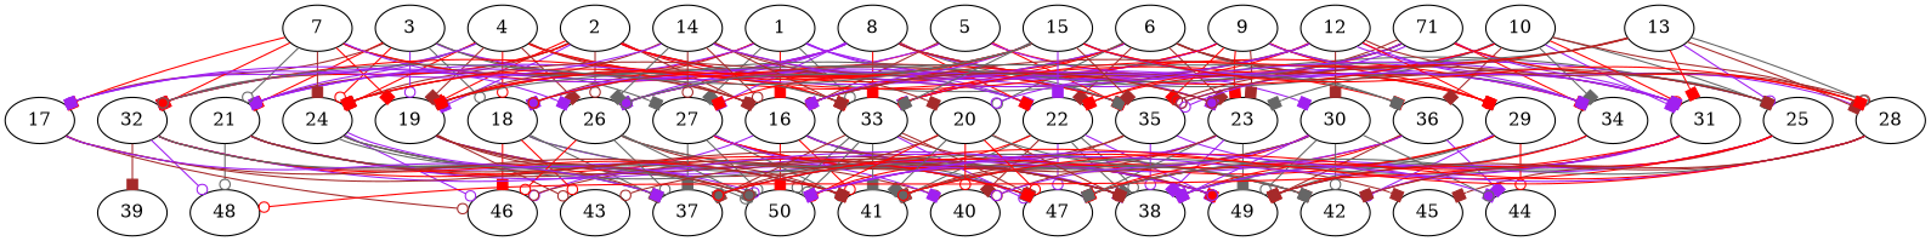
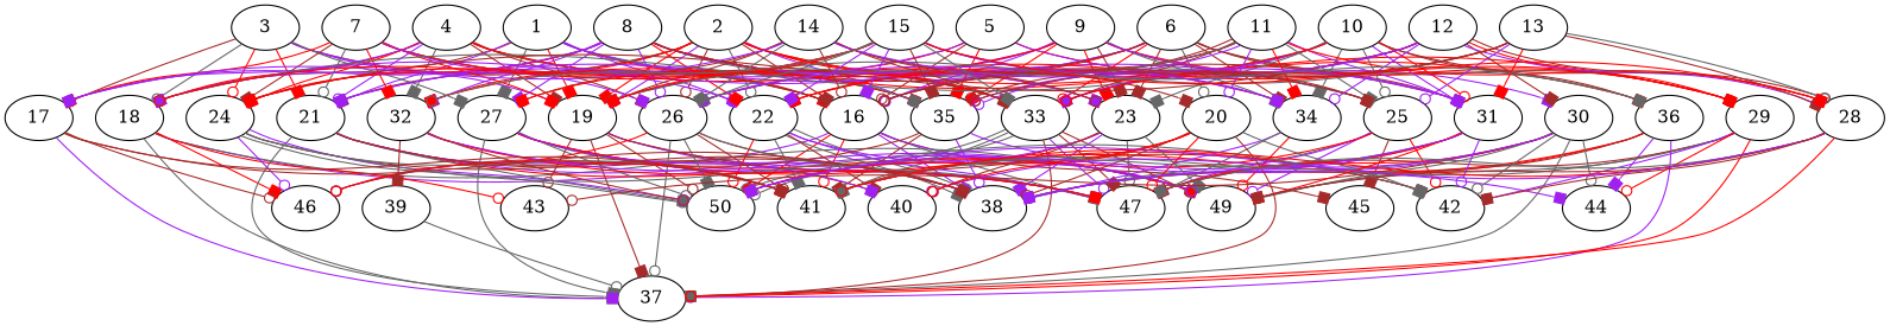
  digraph {
    node [alpha=0.05]
    edge [arrowhead=box color=purple]
    1 [alpha=0.09 expect_size=17509376]
    16 [expect_size=36534272]
    18 [alpha=0.10 expect_size=17739776]
    19 [alpha=0.13 expect_size=16271360]
    21 [expect_size=43108352]
    22 [alpha=0.08 expect_size=24670208]
    25 [alpha=0.08 expect_size=44656640]
    27 [alpha=0.08 expect_size=25806848]
    33 [alpha=0.12 expect_size=30988288]
    35 [alpha=0.18 expect_size=34974720]
    38 [alpha=0.15 expect_size=28179456]
    41 [alpha=0.12 expect_size=29743104]
    45 [expect_size=8044544]
    46 [alpha=0.08 expect_size=50550784]
    47 [alpha=0.19 expect_size=45124608]
    49 [alpha=0.20 expect_size=20141056]
    50 [alpha=0.12 expect_size=24109056]
    37 [alpha=0.14 expect_size=9135104]
    43 [alpha=0.04 expect_size=47143936]
    42 [alpha=0.14 expect_size=40308736]
    40 [alpha=0.19 expect_size=13530112]
-   48 [alpha=0.20 expect_size=30822400]
    44 [alpha=0.06 expect_size=27871232]
    2 [alpha=0.10 expect_size=14625792]
    23 [alpha=0.02 expect_size=25268224]
    24 [alpha=0.20 expect_size=33435648]
    26 [alpha=0.01 expect_size=14427136]
    32 [alpha=0.03 expect_size=13146112]
    36 [alpha=0.18 expect_size=6717440]
    39 [alpha=0.02 expect_size=10569728]
    3 [alpha=0.00 expect_size=33622016]
    17 [alpha=0.01 expect_size=44299264]
    4 [alpha=0.16 expect_size=11629568]
    34 [alpha=0.12 expect_size=36134912]
    5 [alpha=0.07 expect_size=31638528]
    29 [alpha=0.01 expect_size=50247680]
    30 [alpha=0.07 expect_size=33601536]
    6 [alpha=0.03 expect_size=15828992]
    20 [alpha=0.06 expect_size=31499264]
    31 [alpha=0.04 expect_size=48603136]
    7 [alpha=0.09 expect_size=38379520]
    8 [alpha=0.19 expect_size=46332928]
    9 [alpha=0.06 expect_size=15280128]
    10 [expect_size=45113344]
    28 [alpha=0.13 expect_size=27627520]
-   11 [alpha=0.12 expect_size=33525760 label=71]
+   11 [alpha=0.12 expect_size=33525760]
    12 [alpha=0.00 expect_size=7159808]
    13 [alpha=0.03 expect_size=30051328]
    14 [expect_size=30796800]
    15 [alpha=0.07 expect_size=20942848]
    1 -> 16 [color=red]
    1 -> 18 [arrowhead=odot color=brown]
    1 -> 19 [color=red]
    1 -> 21
    1 -> 22 [arrowhead=odot]
    1 -> 25 [arrowhead=odot]
    1 -> 27 [color=gray40]
    1 -> 33 [arrowhead=odot color=gray40]
    1 -> 35
    16 -> 38
    16 -> 41 [arrowhead=odot color=red]
    16 -> 45 [color=brown]
    16 -> 46 [arrowhead=odot]
    16 -> 47 [color=gray40]
    16 -> 49 [arrowhead=odot]
    16 -> 50 [color=red]
    18 -> 46 [color=red]
    18 -> 47
    18 -> 49 [arrowhead=odot color=gray40]
    18 -> 37 [color=gray40]
    18 -> 43 [arrowhead=odot color=red]
    19 -> 47 [arrowhead=odot]
    19 -> 49 [arrowhead=odot]
    19 -> 50 [arrowhead=odot color=brown]
    19 -> 37 [color=brown]
    19 -> 43 [arrowhead=odot color=brown]
    19 -> 42 [color=brown]
    21 -> 38 [color=brown]
    21 -> 41 [arrowhead=odot]
    21 -> 47 [arrowhead=odot color=red]
    21 -> 49 [arrowhead=odot]
    21 -> 50 [color=gray40]
    21 -> 37 [color=gray40]
    21 -> 40 [arrowhead=odot color=brown]
-   21 -> 48 [arrowhead=odot color=gray40]
    22 -> 38 [color=gray40]
    22 -> 38 [arrowhead=odot color=gray40]
    22 -> 41 [color=gray40]
    22 -> 47 [arrowhead=odot]
    22 -> 49
    22 -> 50 [arrowhead=odot color=red]
    22 -> 40 [color=brown]
    25 -> 38 [arrowhead=odot color=gray40]
    25 -> 45 [color=brown]
    25 -> 47
    25 -> 49 [arrowhead=odot]
    25 -> 50 [arrowhead=odot color=red]
    25 -> 42 [arrowhead=odot color=red]
    27 -> 38
    27 -> 41 [arrowhead=odot color=gray40]
    27 -> 47 [arrowhead=odot]
    27 -> 49 [color=red]
    27 -> 50 [arrowhead=odot color=gray40]
    27 -> 37 [color=gray40]
    27 -> 42 [arrowhead=odot color=red]
    27 -> 40
    33 -> 41 [color=gray40]
    33 -> 47 [arrowhead=odot]
    33 -> 47 [color=brown]
    33 -> 49 [arrowhead=odot color=brown]
    33 -> 50 [arrowhead=odot color=gray40]
    33 -> 50 [arrowhead=odot color=gray40]
    33 -> 37 [color=brown]
    35 -> 38 [arrowhead=odot]
    35 -> 41 [color=brown]
    35 -> 46 [arrowhead=odot color=brown]
    35 -> 44
    2 -> 16 [color=brown]
    2 -> 19 [color=red]
    2 -> 19
    2 -> 21 [color=brown]
    2 -> 22 [arrowhead=odot color=gray40]
    2 -> 25 [arrowhead=odot color=gray40]
    2 -> 33 [color=red]
    2 -> 35 [arrowhead=odot]
    2 -> 23 [color=red]
    2 -> 24 [color=brown]
    2 -> 26 [arrowhead=odot color=brown]
    2 -> 32 [color=red]
    2 -> 36 [color=red]
    23 -> 38
    23 -> 41 [arrowhead=odot color=red]
    23 -> 47 [arrowhead=odot color=gray40]
    23 -> 49 [color=gray40]
    23 -> 50
    23 -> 40 [arrowhead=odot color=brown]
    24 -> 38 [color=brown]
    24 -> 41 [color=gray40]
    24 -> 46 [arrowhead=odot]
    24 -> 50 [arrowhead=odot color=gray40]
    24 -> 50 [arrowhead=odot]
    24 -> 42 [color=gray40]
    26 -> 38 [color=brown]
    26 -> 41 [arrowhead=odot color=brown]
    26 -> 46 [arrowhead=odot color=red]
    26 -> 47 [color=gray40]
    26 -> 50 [color=gray40]
    26 -> 37 [arrowhead=odot color=gray40]
    32 -> 41 [color=red]
    32 -> 47 [color=red]
    32 -> 49 [arrowhead=odot]
    32 -> 50 [arrowhead=odot color=brown]
-   32 -> 37 [arrowhead=odot color=gray40]
-   32 -> 48 [arrowhead=odot]
+   39 -> 37 [arrowhead=odot color=gray40]
    32 -> 39 [color=brown]
    36 -> 38 [color=red]
    36 -> 41 [color=red]
    36 -> 49 [color=brown]
    36 -> 37 [arrowhead=odot]
    36 -> 44
    3 -> 16 [arrowhead=odot color=brown]
    3 -> 18 [arrowhead=odot color=gray40]
    3 -> 19 [arrowhead=odot]
    3 -> 21 [color=red]
    3 -> 22
    3 -> 27 [color=gray40]
    3 -> 24 [arrowhead=odot color=red]
    3 -> 17 [arrowhead=odot color=brown]
    17 -> 38 [arrowhead=odot color=brown]
    17 -> 41 [color=brown]
    17 -> 46 [arrowhead=odot color=brown]
    17 -> 37
    4 -> 16 [arrowhead=odot color=brown]
    4 -> 18 [arrowhead=odot color=red]
    4 -> 19 [color=brown]
    4 -> 21 [arrowhead=odot]
    4 -> 33 [color=red]
    4 -> 35 [arrowhead=odot color=gray40]
    4 -> 24 [color=red]
    4 -> 26 [color=brown]
    4 -> 32 [color=gray40]
    4 -> 17
    4 -> 34 [arrowhead=odot color=red]
    34 -> 38 [arrowhead=odot]
    34 -> 47 [color=gray40]
    34 -> 49 [arrowhead=odot color=red]
    5 -> 16 [arrowhead=odot color=brown]
    5 -> 19 [arrowhead=odot color=red]
    5 -> 21 [arrowhead=odot]
    5 -> 35 [color=red]
    5 -> 29 [color=red]
    5 -> 30
    29 -> 38 [arrowhead=odot color=gray40]
    29 -> 47 [color=brown]
    29 -> 49 [arrowhead=odot color=gray40]
    29 -> 37 [arrowhead=odot color=red]
    29 -> 42 [arrowhead=odot]
    29 -> 44 [arrowhead=odot color=red]
    30 -> 38
    30 -> 41 [arrowhead=odot color=gray40]
    30 -> 47 [color=red]
    30 -> 49 [arrowhead=odot color=gray40]
    30 -> 37 [color=gray40]
    30 -> 43 [arrowhead=odot color=brown]
    30 -> 42 [arrowhead=odot color=gray40]
    30 -> 40 [arrowhead=odot]
    30 -> 44 [arrowhead=odot color=gray40]
    6 -> 16 [arrowhead=odot color=red]
    6 -> 19 [color=brown]
    6 -> 21
    6 -> 22 [color=brown]
    6 -> 33 [arrowhead=odot color=red]
    6 -> 23 [color=brown]
    6 -> 36 [arrowhead=odot color=gray40]
    6 -> 34 [color=brown]
    6 -> 29 [color=brown]
    6 -> 20 [arrowhead=odot color=gray40]
    6 -> 31 [color=brown]
    20 -> 38 [arrowhead=odot color=brown]
    20 -> 41 [color=gray40]
    20 -> 47 [arrowhead=odot color=red]
    20 -> 50 [arrowhead=odot color=red]
    20 -> 37 [arrowhead=odot color=brown]
    20 -> 42 [color=gray40]
    20 -> 40 [arrowhead=odot color=red]
    31 -> 38
    31 -> 41 [color=gray40]
    31 -> 47 [color=red]
    31 -> 49 [color=red]
    31 -> 50
    31 -> 42 [arrowhead=odot]
-   31 -> 48 [arrowhead=odot color=red]
    7 -> 16 [arrowhead=odot color=brown]
    7 -> 19 [color=red]
    7 -> 21 [arrowhead=odot color=gray40]
    7 -> 33 [arrowhead=odot color=gray40]
    7 -> 35 [color=red]
    7 -> 24 [color=brown]
    7 -> 26
    7 -> 32 [color=red]
    7 -> 17 [color=red]
    8 -> 18
    8 -> 22 [color=red]
    8 -> 27
    8 -> 33 [color=red]
    8 -> 35 [color=gray40]
    8 -> 23
    8 -> 24 [color=red]
    8 -> 26 [arrowhead=odot]
    8 -> 32
    8 -> 17 [arrowhead=odot]
    8 -> 34
    8 -> 29 [color=red]
    8 -> 31 [arrowhead=odot color=brown]
    9 -> 16 [arrowhead=odot]
    9 -> 18
    9 -> 25 [color=brown]
    9 -> 35 [color=red]
    9 -> 23 [color=red]
    9 -> 23 [color=brown]
    9 -> 26 [arrowhead=odot]
    9 -> 32 [color=red]
    9 -> 34 [color=gray40]
    9 -> 29 [arrowhead=odot color=red]
    9 -> 31 [arrowhead=odot]
    10 -> 18 [arrowhead=odot color=gray40]
    10 -> 25 [arrowhead=odot color=gray40]
    10 -> 33
    10 -> 35 [arrowhead=odot]
    10 -> 23 [color=gray40]
    10 -> 26 [arrowhead=odot color=red]
    10 -> 36 [color=brown]
    10 -> 34 [color=gray40]
    10 -> 31
    10 -> 31 [arrowhead=odot color=red]
    10 -> 28 [color=brown]
    28 -> 41 [arrowhead=odot color=red]
    28 -> 47 [color=gray40]
    28 -> 49 [color=brown]
    28 -> 50
    28 -> 37 [arrowhead=odot color=red]
    28 -> 42 [color=brown]
    11 -> 16 [arrowhead=odot]
    11 -> 22 [arrowhead=odot color=red]
    11 -> 25 [color=gray40]
    11 -> 33 [arrowhead=odot color=brown]
    11 -> 35 [arrowhead=odot color=brown]
    11 -> 35 [arrowhead=odot]
    11 -> 26 [color=gray40]
    11 -> 34 [color=red]
    11 -> 20 [arrowhead=odot]
    11 -> 31 [arrowhead=odot]
    11 -> 28 [color=red]
    12 -> 16 [arrowhead=odot color=brown]
    12 -> 22 [color=red]
    12 -> 33 [arrowhead=odot]
    12 -> 24 [color=brown]
    12 -> 26
    12 -> 34 [arrowhead=odot]
    12 -> 29 [arrowhead=odot color=red]
    12 -> 30 [color=brown]
    12 -> 28 [arrowhead=odot]
    12 -> 28 [arrowhead=odot color=brown]
    13 -> 16 [arrowhead=odot color=brown]
    13 -> 19 [arrowhead=odot color=gray40]
    13 -> 25 [arrowhead=odot]
    13 -> 33 [arrowhead=odot color=red]
    13 -> 35 [arrowhead=odot color=brown]
    13 -> 31 [color=red]
    13 -> 28 [color=brown]
    13 -> 28 [arrowhead=odot color=gray40]
    14 -> 16 [arrowhead=odot color=brown]
    14 -> 19 [arrowhead=odot color=brown]
    14 -> 27 [arrowhead=odot color=brown]
    14 -> 33 [color=brown]
    14 -> 23 [arrowhead=odot color=brown]
    14 -> 26 [color=gray40]
    14 -> 17
    14 -> 20 [color=brown]
    14 -> 31
    15 -> 16
    15 -> 18 [arrowhead=odot color=red]
    15 -> 19 [color=red]
    15 -> 22
    15 -> 25 [color=brown]
    15 -> 27 [color=red]
    15 -> 33 [color=gray40]
    15 -> 35 [color=brown]
    15 -> 24 [color=red]
    15 -> 26 [arrowhead=odot color=gray40]
    15 -> 32 [arrowhead=odot color=gray40]
    15 -> 36 [color=gray40]
    15 -> 34
    15 -> 28 [color=red]
  }
